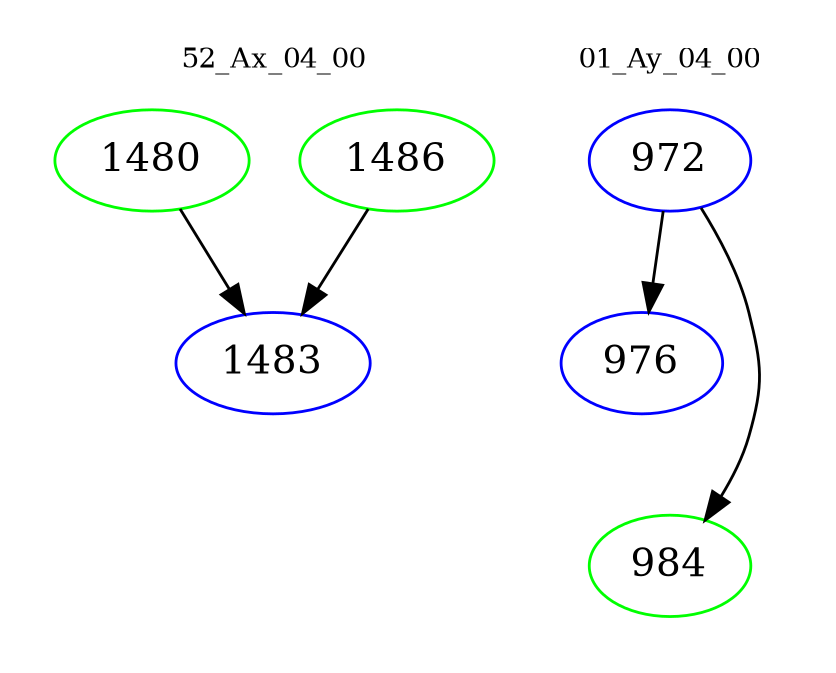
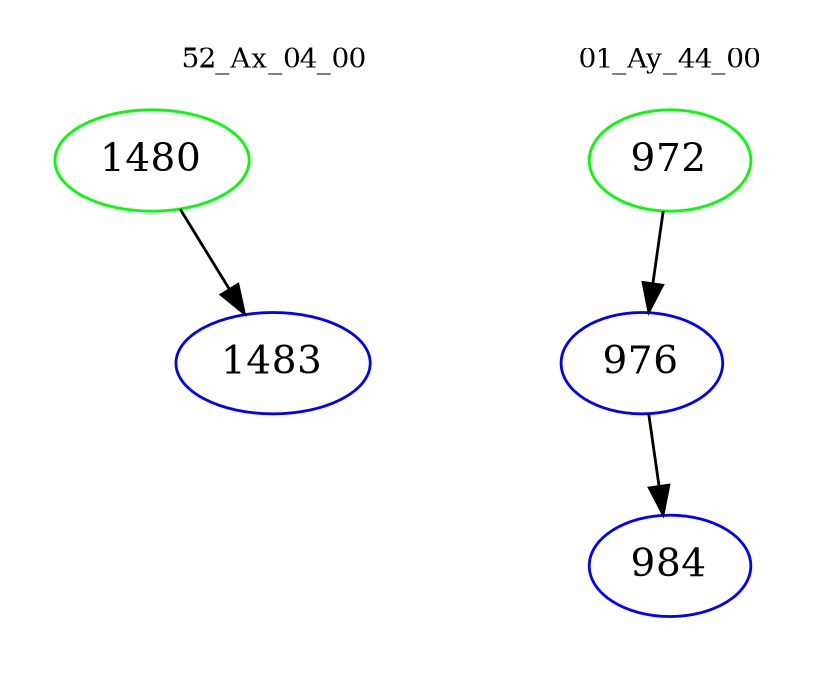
  digraph {
    node [color=green]
    edge [color=black]
-   n1 [label=1486]
    n2 [color=blue label=1483]
    n3 [label=1480]
-   n4 [color=blue label=972]
+   n4 [label=972]
    n5 [color=blue label=976]
-   n6 [label=984]
+   n6 [color=blue label=984]
    subgraph cluster_1 {
      color=white
      fontsize=10
      label="52_Ax_04_00"
-     n1
      n2
      n3
    }
    subgraph cluster_2 {
      color=white
      fontsize=10
-     label="01_Ay_04_00"
+     label="01_Ay_44_00"
      n4
      n5
      n6
    }
-   n1 -> n2
    n3 -> n2
    n4 -> n5
-   n4 -> n6
+   n5 -> n6
  }
